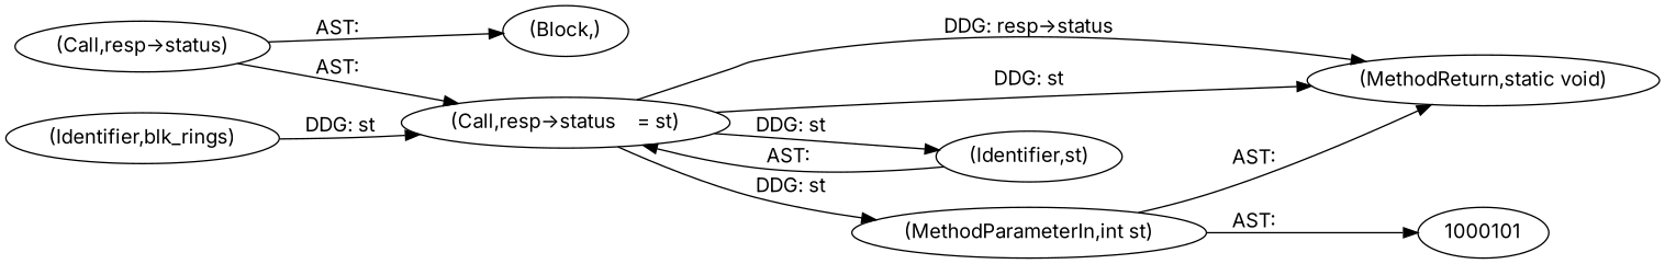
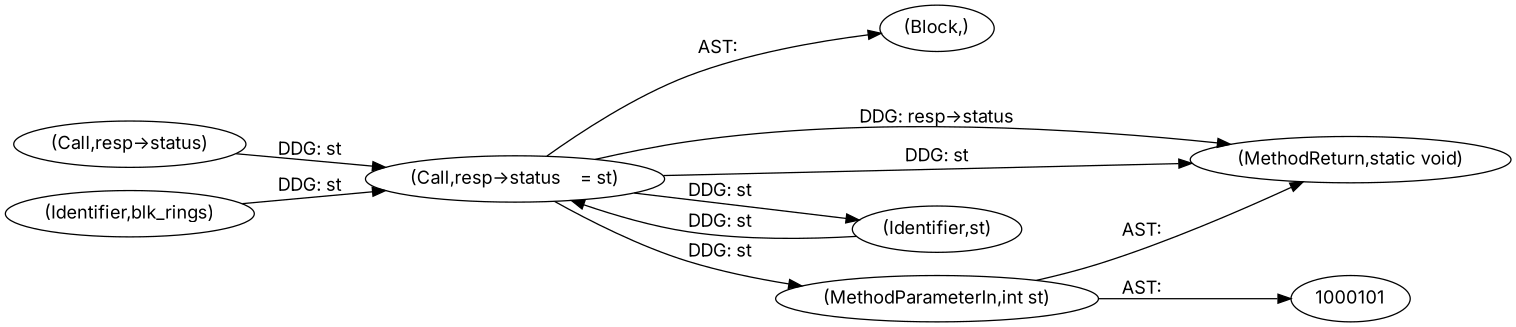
  digraph {
    fontname=Inter
    rankdir=LR
    node [fontname=Inter]
    edge [fontname=Inter]
    n1 [label="(Call,resp->status    = st)"]
    n2 [label="(Block,)"]
    n3 [label="(MethodReturn,static void)"]
    n4 [label="(Identifier,st)"]
    n5 [label="(MethodParameterIn,int st)"]
    1000101
    n7 [label="(Call,resp->status)"]
    n8 [label="(Identifier,blk_rings)"]
-   n7 -> n2 [label="AST: "]
+   n1 -> n2 [label="AST: "]
    n1 -> n3 [label="DDG: resp->status"]
    n1 -> n3 [label="DDG: st"]
    n1 -> n4 [label="DDG: st"]
    n1 -> n5 [label="DDG: st"]
-   n4 -> n1 [label="AST: "]
+   n4 -> n1 [label="DDG: st"]
    n5 -> n3 [label="AST: "]
    n5 -> 1000101 [label="AST: "]
-   n7 -> n1 [label="AST: "]
+   n7 -> n1 [label="DDG: st"]
    n8 -> n1 [label="DDG: st"]
  }
